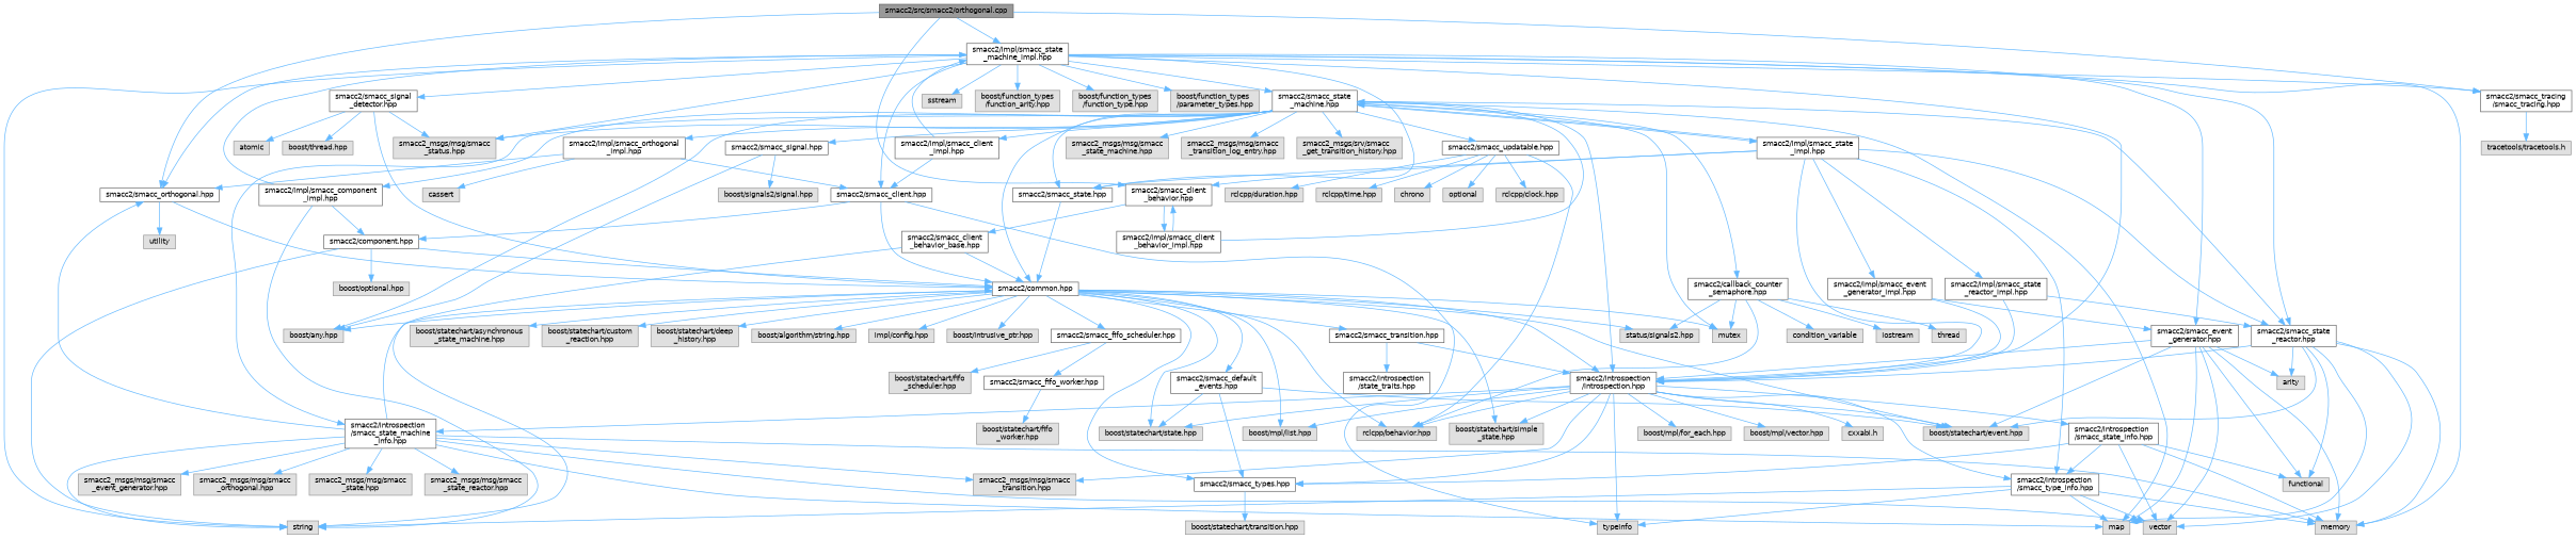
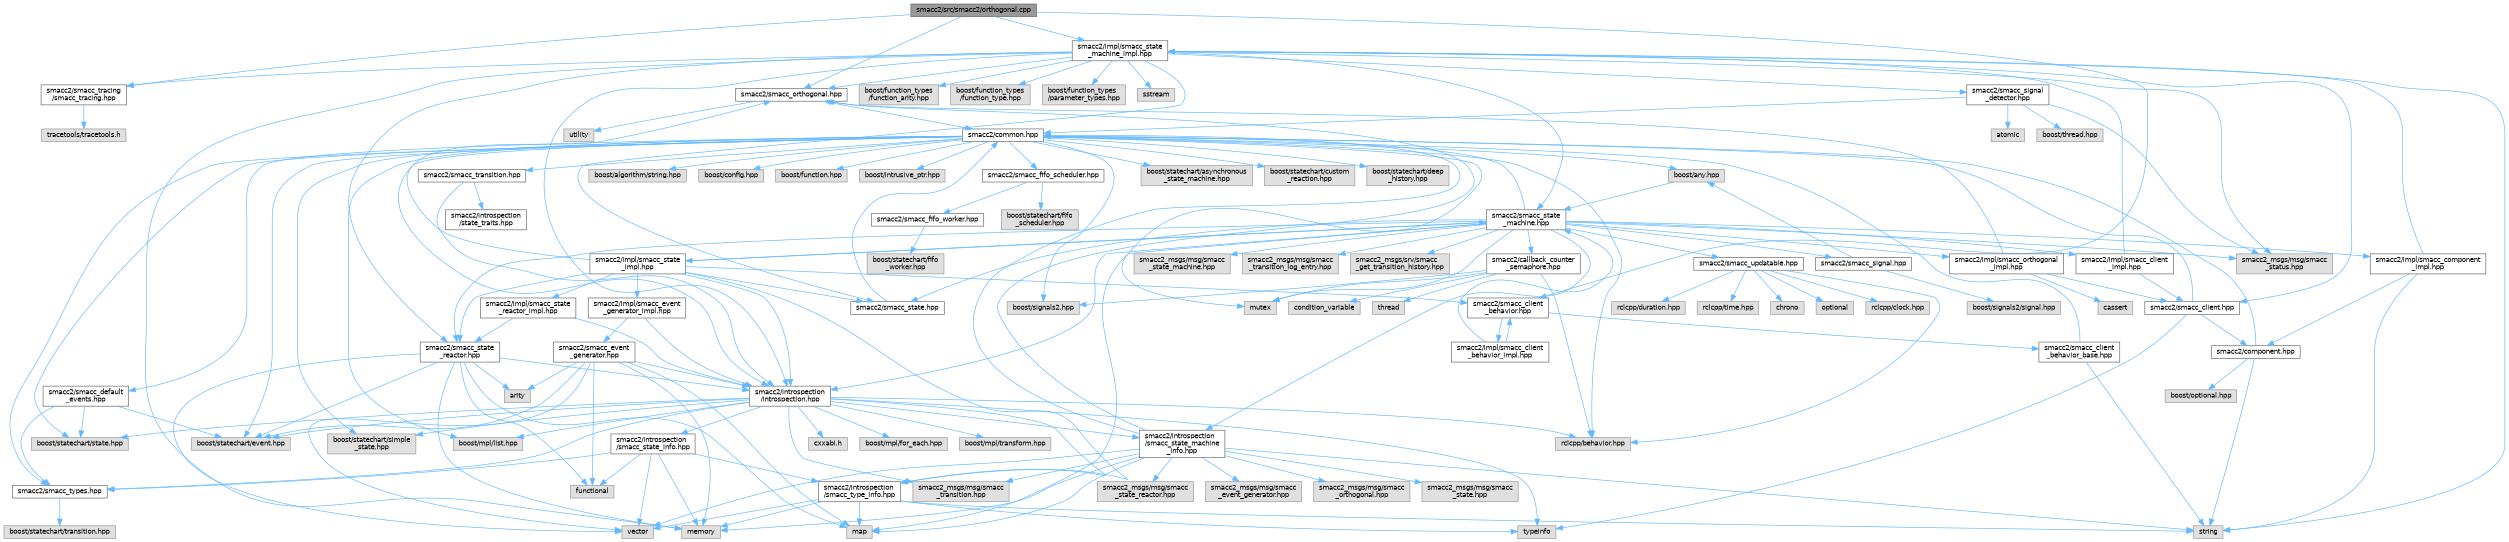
  digraph {
    node [color=grey60 fillcolor="#E0E0E0" fontname=Helvetica fontsize=10 shape=box style=filled]
    edge [color=steelblue1 fontname=Helvetica fontsize=10 labelfontname=Helvetica labelfontsize=10 style=solid]
    n1 [color=gray40 fillcolor=grey60 fontcolor=black height=0.2 label="smacc2/src/smacc2/orthogonal.cpp" width=0.4]
    n2 [color=grey40 fillcolor=white height=0.2 label="smacc2/impl/smacc_state\l_machine_impl.hpp" width=0.4]
    n3 [color=grey40 fillcolor=white height=0.2 label="smacc2/smacc_orthogonal.hpp" width=0.4]
    n4 [color=grey40 fillcolor=white height=0.2 label="smacc2/smacc_client\l_behavior.hpp" width=0.4]
    n5 [color=grey40 fillcolor=white height=0.2 label="smacc2/smacc_tracing\l/smacc_tracing.hpp" width=0.4]
    n6 [height=0.2 label=memory width=0.4]
    n7 [height=0.2 label=sstream width=0.4]
    n8 [height=0.2 label=string width=0.4]
    n9 [color=grey40 fillcolor=white height=0.2 label="smacc2/introspection\l/introspection.hpp" width=0.4]
    n10 [color=grey40 fillcolor=white height=0.2 label="smacc2/smacc_client.hpp" width=0.4]
    n11 [color=grey40 fillcolor=white height=0.2 label="smacc2/smacc_event\l_generator.hpp" width=0.4]
    n12 [color=grey40 fillcolor=white height=0.2 label="smacc2/smacc_signal\l_detector.hpp" width=0.4]
    n13 [height=0.2 label="smacc2_msgs/msg/smacc\l_status.hpp" width=0.4]
    n14 [color=grey40 fillcolor=white height=0.2 label="smacc2/smacc_state.hpp" width=0.4]
    n15 [color=grey40 fillcolor=white height=0.2 label="smacc2/smacc_state\l_machine.hpp" width=0.4]
    n16 [color=grey40 fillcolor=white height=0.2 label="smacc2/smacc_state\l_reactor.hpp" width=0.4]
    n17 [height=0.2 label="boost/function_types\l/function_arity.hpp" width=0.4]
    n18 [height=0.2 label="boost/function_types\l/function_type.hpp" width=0.4]
    n19 [height=0.2 label="boost/function_types\l/parameter_types.hpp" width=0.4]
    n20 [color=grey40 fillcolor=white height=0.2 label="smacc2/common.hpp" width=0.4]
    n21 [height=0.2 label=utility width=0.4]
    n22 [color=grey40 fillcolor=white height=0.2 label="smacc2/smacc_client\l_behavior_base.hpp" width=0.4]
    n23 [color=grey40 fillcolor=white height=0.2 label="smacc2/impl/smacc_client\l_behavior_impl.hpp" width=0.4]
    n24 [height=0.2 label="tracetools/tracetools.h" width=0.4]
    n25 [height=0.2 label="boost/statechart/event.hpp" width=0.4]
    n26 [height=0.2 label="boost/statechart/simple\l_state.hpp" width=0.4]
    n27 [height=0.2 label="boost/statechart/state.hpp" width=0.4]
    n28 [height=0.2 label="boost/mpl/for_each.hpp" width=0.4]
    n29 [height=0.2 label="boost/mpl/list.hpp" width=0.4]
-   n30 [height=0.2 label="boost/mpl/vector.hpp" width=0.4]
+   n30 [height=0.2 label="boost/mpl/transform.hpp" width=0.4]
    n31 [height=0.2 label="rclcpp/behavior.hpp" width=0.4]
    n32 [height=0.2 label=typeinfo width=0.4]
    n33 [color=grey40 fillcolor=white height=0.2 label="smacc2/introspection\l/smacc_state_info.hpp" width=0.4]
    n34 [color=grey40 fillcolor=white height=0.2 label="smacc2/introspection\l/smacc_type_info.hpp" width=0.4]
    n35 [color=grey40 fillcolor=white height=0.2 label="smacc2/smacc_types.hpp" width=0.4]
    n36 [height=0.2 label="cxxabi.h" width=0.4]
    n37 [height=0.2 label="smacc2_msgs/msg/smacc\l_transition.hpp" width=0.4]
    n38 [color=grey40 fillcolor=white height=0.2 label="smacc2/introspection\l/smacc_state_machine\l_info.hpp" width=0.4]
    n39 [color=grey40 fillcolor=white height=0.2 label="smacc2/component.hpp" width=0.4]
    n40 [height=0.2 label=functional width=0.4]
    n41 [height=0.2 label=vector width=0.4]
    n42 [height=0.2 label=map width=0.4]
    n43 [height=0.2 label=arity width=0.4]
    n44 [height=0.2 label=atomic width=0.4]
    n45 [height=0.2 label="boost/thread.hpp" width=0.4]
    n46 [height=0.2 label="boost/any.hpp" width=0.4]
    n47 [height=0.2 label=mutex width=0.4]
    n48 [color=grey40 fillcolor=white height=0.2 label="smacc2/smacc_signal.hpp" width=0.4]
    n49 [color=grey40 fillcolor=white height=0.2 label="smacc2/smacc_updatable.hpp" width=0.4]
    n50 [height=0.2 label="smacc2_msgs/msg/smacc\l_state_machine.hpp" width=0.4]
    n51 [height=0.2 label="smacc2_msgs/msg/smacc\l_transition_log_entry.hpp" width=0.4]
    n52 [height=0.2 label="smacc2_msgs/srv/smacc\l_get_transition_history.hpp" width=0.4]
    n53 [color=grey40 fillcolor=white height=0.2 label="smacc2/callback_counter\l_semaphore.hpp" width=0.4]
    n54 [color=grey40 fillcolor=white height=0.2 label="smacc2/impl/smacc_client\l_impl.hpp" width=0.4]
    n55 [color=grey40 fillcolor=white height=0.2 label="smacc2/impl/smacc_component\l_impl.hpp" width=0.4]
    n56 [color=grey40 fillcolor=white height=0.2 label="smacc2/impl/smacc_orthogonal\l_impl.hpp" width=0.4]
    n57 [color=grey40 fillcolor=white height=0.2 label="smacc2/impl/smacc_state\l_impl.hpp" width=0.4]
    n58 [height=0.2 label="boost/statechart/transition.hpp" width=0.4]
    n59 [height=0.2 label="smacc2_msgs/msg/smacc\l_event_generator.hpp" width=0.4]
    n60 [height=0.2 label="smacc2_msgs/msg/smacc\l_orthogonal.hpp" width=0.4]
    n61 [height=0.2 label="smacc2_msgs/msg/smacc\l_state.hpp" width=0.4]
    n62 [height=0.2 label="smacc2_msgs/msg/smacc\l_state_reactor.hpp" width=0.4]
    n63 [height=0.2 label="boost/statechart/asynchronous\l_state_machine.hpp" width=0.4]
    n64 [height=0.2 label="boost/statechart/custom\l_reaction.hpp" width=0.4]
    n65 [height=0.2 label="boost/statechart/deep\l_history.hpp" width=0.4]
    n66 [height=0.2 label="boost/algorithm/string.hpp" width=0.4]
-   n67 [height=0.2 label="impl/config.hpp" width=0.4]
+   n67 [height=0.2 label="boost/config.hpp" width=0.4]
+   n68 [height=0.2 label="boost/function.hpp" width=0.4]
    n69 [height=0.2 label="boost/intrusive_ptr.hpp" width=0.4]
-   n70 [height=0.2 label="status/signals2.hpp" width=0.4]
+   n70 [height=0.2 label="boost/signals2.hpp" width=0.4]
    n71 [color=grey40 fillcolor=white height=0.2 label="smacc2/smacc_fifo_scheduler.hpp" width=0.4]
    n72 [color=grey40 fillcolor=white height=0.2 label="smacc2/smacc_default\l_events.hpp" width=0.4]
    n73 [color=grey40 fillcolor=white height=0.2 label="smacc2/smacc_transition.hpp" width=0.4]
    n74 [height=0.2 label="boost/statechart/fifo\l_scheduler.hpp" width=0.4]
    n75 [color=grey40 fillcolor=white height=0.2 label="smacc2/smacc_fifo_worker.hpp" width=0.4]
    n76 [color=grey40 fillcolor=white height=0.2 label="smacc2/introspection\l/state_traits.hpp" width=0.4]
    n77 [height=0.2 label="boost/statechart/fifo\l_worker.hpp" width=0.4]
    n78 [height=0.2 label="boost/optional.hpp" width=0.4]
    n79 [height=0.2 label="boost/signals2/signal.hpp" width=0.4]
    n80 [height=0.2 label=chrono width=0.4]
    n81 [height=0.2 label=optional width=0.4]
    n82 [height=0.2 label="rclcpp/clock.hpp" width=0.4]
    n83 [height=0.2 label="rclcpp/duration.hpp" width=0.4]
    n84 [height=0.2 label="rclcpp/time.hpp" width=0.4]
    n85 [height=0.2 label=condition_variable width=0.4]
-   n86 [height=0.2 label=iostream width=0.4]
    n87 [height=0.2 label=thread width=0.4]
    n88 [height=0.2 label=cassert width=0.4]
    n89 [color=grey40 fillcolor=white height=0.2 label="smacc2/impl/smacc_event\l_generator_impl.hpp" width=0.4]
    n90 [color=grey40 fillcolor=white height=0.2 label="smacc2/impl/smacc_state\l_reactor_impl.hpp" width=0.4]
    n1 -> n2
    n1 -> n3
    n1 -> n4
    n1 -> n5
    n2 -> n3
    n2 -> n5
    n2 -> n6
    n2 -> n7
    n2 -> n8
    n2 -> n9
    n2 -> n10
-   n2 -> n11
    n2 -> n12
    n2 -> n13
    n2 -> n14
    n2 -> n15
    n2 -> n16
    n2 -> n17
    n2 -> n18
    n2 -> n19
    n3 -> n20
    n3 -> n21
    n4 -> n22
    n4 -> n23
    n5 -> n24
    n9 -> n25
    n9 -> n26
    n9 -> n27
    n9 -> n28
    n9 -> n29
    n9 -> n30
    n9 -> n31
    n9 -> n32
    n9 -> n33
    n9 -> n34
    n9 -> n35
    n9 -> n36
    n9 -> n37
    n9 -> n38
    n10 -> n20
    n10 -> n32
    n10 -> n39
    n11 -> n6
    n11 -> n9
    n11 -> n25
    n11 -> n40
    n11 -> n41
    n11 -> n42
    n11 -> n43
    n12 -> n13
    n12 -> n20
    n12 -> n44
    n12 -> n45
    n14 -> n20
    n15 -> n9
    n15 -> n13
    n15 -> n14
    n15 -> n16
    n15 -> n20
    n15 -> n38
    n15 -> n42
-   n15 -> n46
+   n46 -> n15
    n15 -> n47
    n15 -> n48
    n15 -> n49
    n15 -> n50
    n15 -> n51
    n15 -> n52
    n15 -> n53
    n15 -> n54
    n15 -> n55
    n15 -> n56
    n15 -> n57
    n16 -> n6
    n16 -> n9
    n16 -> n25
    n16 -> n40
    n16 -> n41
    n16 -> n42
    n16 -> n43
    n20 -> n9
    n20 -> n25
    n20 -> n26
    n20 -> n27
    n20 -> n29
    n20 -> n31
    n20 -> n35
    n20 -> n46
    n20 -> n47
    n20 -> n63
    n20 -> n64
    n20 -> n65
    n20 -> n66
    n20 -> n67
+   n20 -> n68
    n20 -> n69
    n20 -> n70
    n20 -> n71
    n20 -> n72
    n20 -> n73
    n22 -> n8
    n22 -> n20
    n23 -> n4
    n23 -> n15
    n33 -> n6
    n33 -> n34
    n33 -> n35
    n33 -> n40
    n33 -> n41
    n34 -> n6
    n34 -> n8
    n34 -> n32
    n34 -> n41
    n34 -> n42
    n35 -> n58
    n38 -> n3
    n38 -> n6
    n38 -> n8
    n38 -> n20
    n38 -> n37
    n38 -> n41
    n38 -> n42
    n38 -> n59
    n38 -> n60
    n38 -> n61
    n38 -> n62
    n39 -> n8
    n39 -> n20
    n39 -> n78
    n48 -> n46
    n48 -> n79
    n49 -> n31
    n49 -> n80
    n49 -> n81
    n49 -> n82
    n49 -> n83
    n49 -> n84
    n53 -> n31
    n53 -> n47
    n53 -> n70
    n53 -> n85
-   n53 -> n86
    n53 -> n87
    n54 -> n2
    n54 -> n10
    n55 -> n2
    n55 -> n8
    n55 -> n39
    n56 -> n3
    n56 -> n10
    n56 -> n88
+   n57 -> n3
    n57 -> n4
    n57 -> n9
    n57 -> n14
    n57 -> n15
    n57 -> n16
    n57 -> n34
    n57 -> n89
    n57 -> n90
    n71 -> n74
    n71 -> n75
    n72 -> n25
    n72 -> n27
    n72 -> n35
    n73 -> n9
    n73 -> n76
    n75 -> n77
    n89 -> n9
    n89 -> n11
    n90 -> n9
    n90 -> n16
  }
